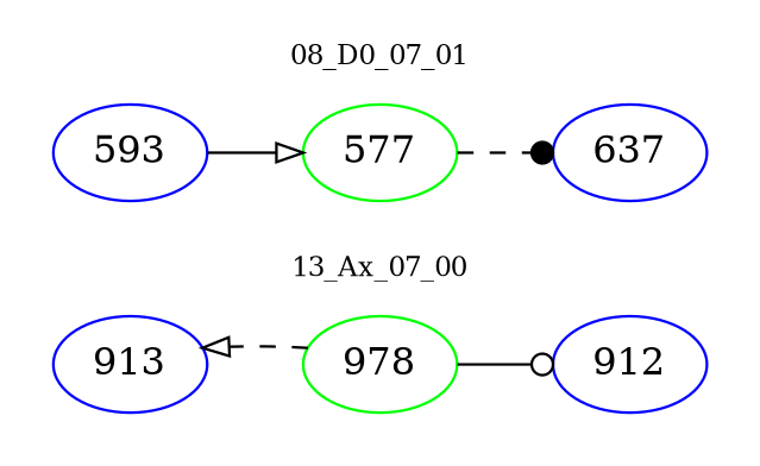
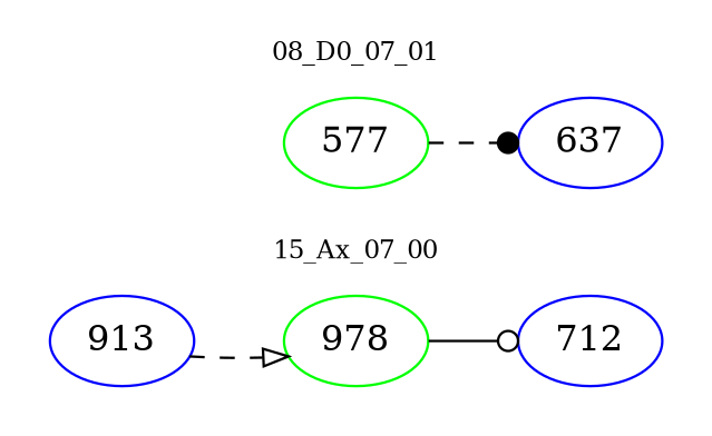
  digraph {
    rankdir=LR
    node [color=blue]
    edge [arrowhead=onormal color=black style=dashed]
    n1 [label=913]
    n2 [color=green label=978]
-   n3 [label=912]
-   n4 [label=593]
+   n3 [label=712]
    n5 [color=green label=577]
    n6 [label=637]
    subgraph cluster_1 {
      color=white
      fontsize=10
-     label="13_Ax_07_00"
+     label="15_Ax_07_00"
      n1
      n2
      n3
    }
    subgraph cluster_2 {
      color=white
      fontsize=10
      label="08_D0_07_01"
-     n4
      n5
      n6
    }
-   n2 -> n1
+   n1 -> n2
    n2 -> n3 [arrowhead=odot style=solid]
-   n4 -> n5 [style=solid]
    n5 -> n6 [arrowhead=dot]
  }
